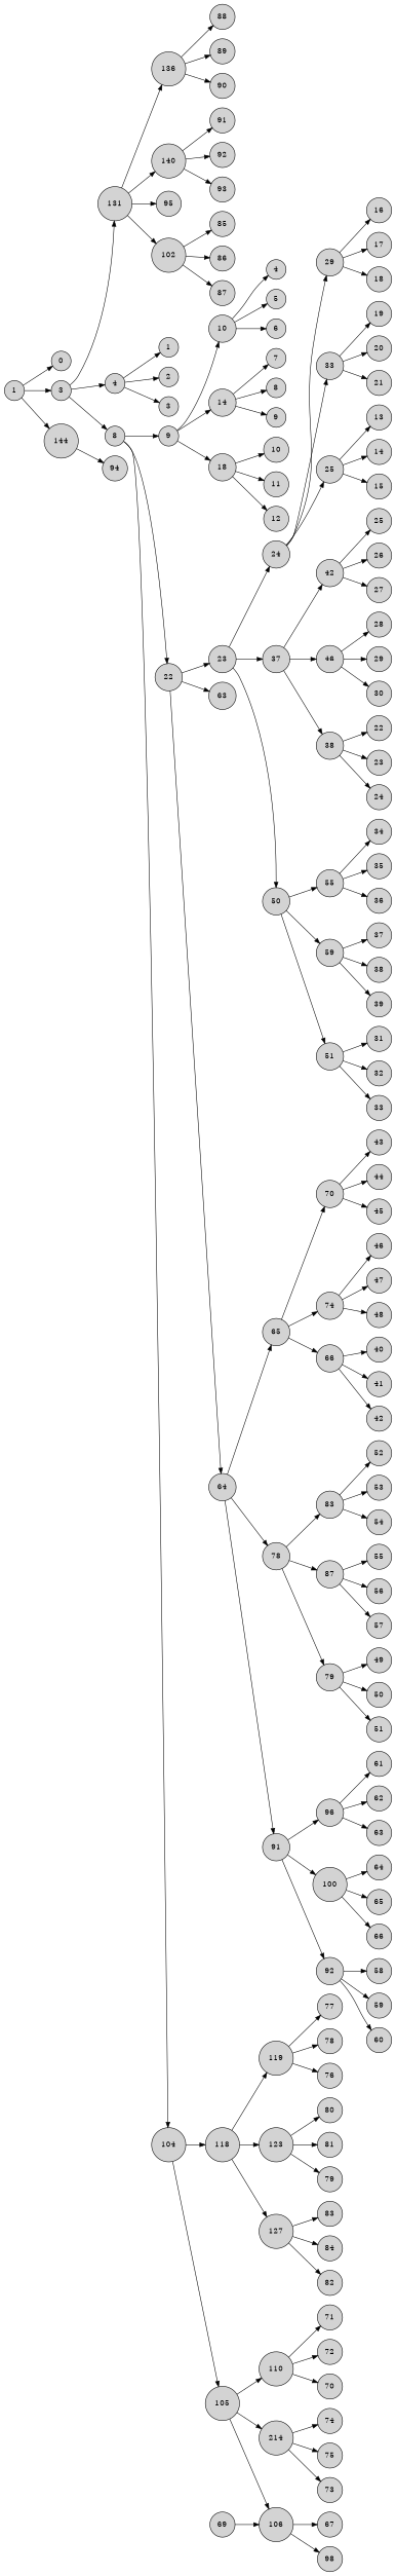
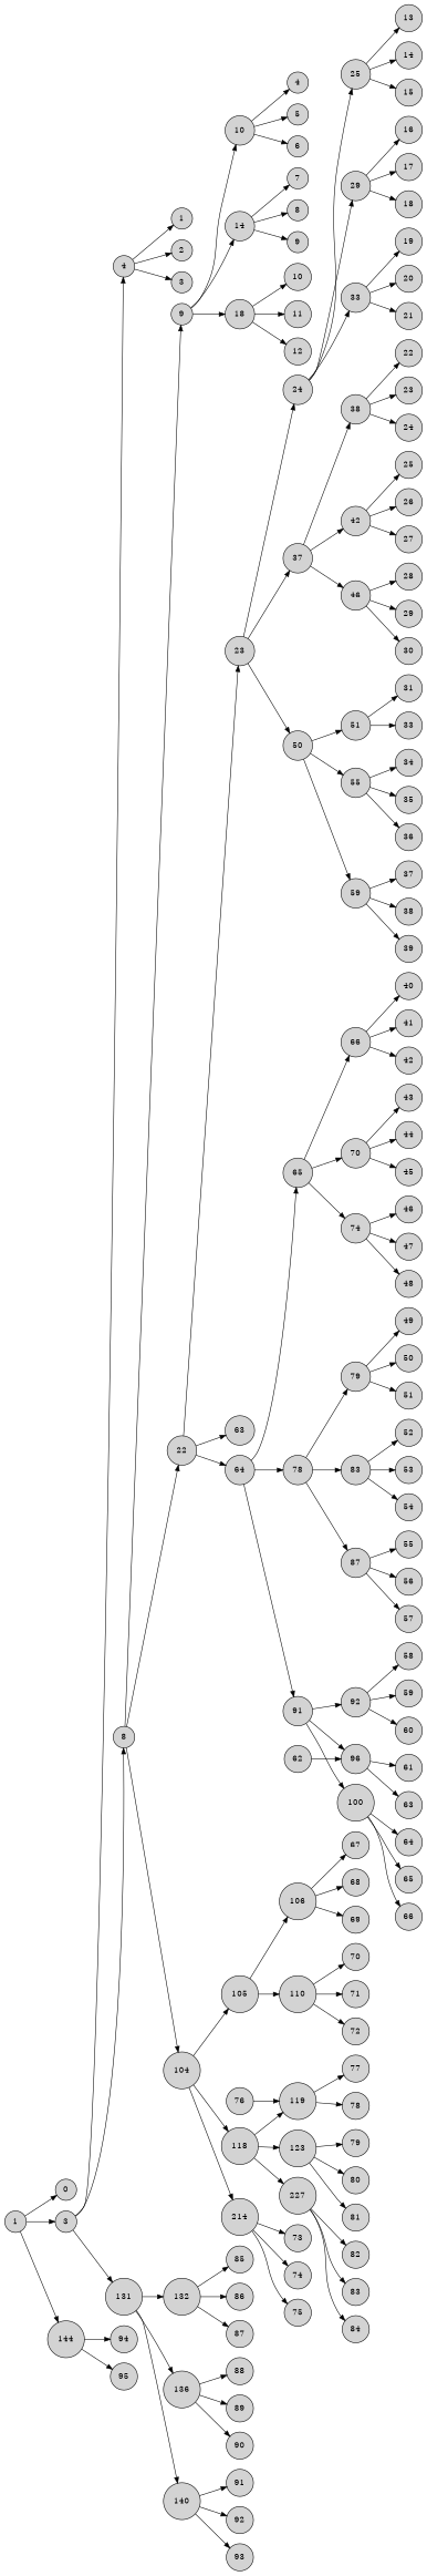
  digraph {
    rankdir=LR
    node [shape=circle style=filled]
    1 [height=0.1 width=0.1]
    n2 [label=0]
    3 [height=0.1 width=0.1]
    144 [height=0.1 width=0.1]
    4 [height=0.1 width=0.1]
    8 [height=0.1 width=0.1]
    131 [height=0.1 width=0.1]
    n8 [label=94]
    n9 [label=95]
    n10 [label=1]
    n11 [label=2]
    n12 [label=3]
    9 [height=0.1 width=0.1]
    22 [height=0.1 width=0.1]
    104 [height=0.1 width=0.1]
-   132 [height=0.1 width=0.1 label=102]
+   132 [height=0.1 width=0.1]
    136 [height=0.1 width=0.1]
    140 [height=0.1 width=0.1]
    10 [height=0.1 width=0.1]
    n20 [label=4]
    n21 [label=5]
    n22 [label=6]
    14 [height=0.1 width=0.1]
    18 [height=0.1 width=0.1]
    n25 [label=7]
    n26 [label=8]
    n27 [label=9]
    n28 [label=10]
    n29 [label=11]
    n30 [label=12]
    23 [height=0.1 width=0.1]
    63 [height=0.1 width=0.1]
    64 [height=0.1 width=0.1]
    105 [height=0.1 width=0.1]
    118 [height=0.1 width=0.1]
    25 [height=0.1 width=0.1]
    n37 [label=13]
    n38 [label=14]
    n39 [label=15]
    24 [height=0.1 width=0.1]
    29 [height=0.1 width=0.1]
    33 [height=0.1 width=0.1]
    n43 [label=16]
    n44 [label=17]
    n45 [label=18]
    n46 [label=19]
    n47 [label=20]
    n48 [label=21]
    37 [height=0.1 width=0.1]
    50 [height=0.1 width=0.1]
    38 [height=0.1 width=0.1]
    42 [height=0.1 width=0.1]
    46 [height=0.1 width=0.1]
    51 [height=0.1 width=0.1]
    55 [height=0.1 width=0.1]
    59 [height=0.1 width=0.1]
    n57 [label=22]
    n58 [label=23]
    n59 [label=24]
    n60 [label=25]
    n61 [label=26]
    n62 [label=27]
    n63 [label=28]
    n64 [label=29]
    n65 [label=30]
    n66 [label=31]
-   n67 [label=32]
    n68 [label=33]
    n69 [label=34]
    n70 [label=35]
    n71 [label=36]
    n72 [label=37]
    n73 [label=38]
    n74 [label=39]
    65 [height=0.1 width=0.1]
    78 [height=0.1 width=0.1]
    91 [height=0.1 width=0.1]
    66 [height=0.1 width=0.1]
    n79 [label=40]
    n80 [label=41]
    n81 [label=42]
    70 [height=0.1 width=0.1]
    74 [height=0.1 width=0.1]
    n84 [label=43]
    n85 [label=44]
    n86 [label=45]
    n87 [label=46]
    n88 [label=47]
    n89 [label=48]
    79 [height=0.1 width=0.1]
    83 [height=0.1 width=0.1]
    87 [height=0.1 width=0.1]
    92 [height=0.1 width=0.1]
    96 [height=0.1 width=0.1]
    100 [height=0.1 width=0.1]
    n96 [label=49]
    n97 [label=50]
    n98 [label=51]
    n99 [label=52]
    n100 [label=53]
    n101 [label=54]
    n102 [label=55]
    n103 [label=56]
    n104 [label=57]
    n105 [label=58]
    n106 [label=59]
    n107 [label=60]
    n108 [label=61]
    n109 [label=62]
    n110 [label=63]
    n111 [label=64]
    n112 [label=65]
    n113 [label=66]
    106 [height=0.1 width=0.1]
    n115 [label=67]
-   n116 [label=98]
+   n116 [label=68]
    n117 [label=69]
    110 [height=0.1 width=0.1]
    n119 [height=0.1 label=214 width=0.1]
    n120 [label=70]
    n121 [label=71]
    n122 [label=72]
    n123 [label=73]
    n124 [label=74]
    n125 [label=75]
    119 [height=0.1 width=0.1]
    123 [height=0.1 width=0.1]
-   127 [height=0.1 width=0.1]
+   127 [height=0.1 width=0.1 label=227]
    n129 [label=76]
    n130 [label=77]
    n131 [label=78]
    n132 [label=79]
    n133 [label=80]
    n134 [label=81]
    n135 [label=82]
    n136 [label=83]
    n137 [label=84]
    n138 [label=85]
    n139 [label=86]
    n140 [label=87]
    n141 [label=88]
    n142 [label=89]
    n143 [label=90]
    n144 [label=91]
    n145 [label=92]
    n146 [label=93]
    1 -> n2
    1 -> 3
    1 -> 144
    3 -> 4
    3 -> 8
    3 -> 131
    144 -> n8
-   131 -> n9
+   144 -> n9
    4 -> n10
    4 -> n11
    4 -> n12
    8 -> 9
    8 -> 22
    8 -> 104
    131 -> 132
    131 -> 136
    131 -> 140
    9 -> 10
    9 -> 14
    9 -> 18
    22 -> 23
    22 -> 63
    22 -> 64
    104 -> 105
    104 -> 118
    132 -> n138
    132 -> n139
    132 -> n140
    136 -> n141
    136 -> n142
    136 -> n143
    140 -> n144
    140 -> n145
    140 -> n146
    10 -> n20
    10 -> n21
    10 -> n22
    14 -> n25
    14 -> n26
    14 -> n27
    18 -> n28
    18 -> n29
    18 -> n30
    23 -> 24
    23 -> 37
    23 -> 50
    64 -> 65
    64 -> 78
    64 -> 91
    105 -> 106
    105 -> 110
-   105 -> n119
+   104 -> n119
    118 -> 119
    118 -> 123
    118 -> 127
    25 -> n37
    25 -> n38
    25 -> n39
    24 -> 25
    24 -> 29
    24 -> 33
    29 -> n43
    29 -> n44
    29 -> n45
    33 -> n46
    33 -> n47
    33 -> n48
    37 -> 38
    37 -> 42
    37 -> 46
    50 -> 51
    50 -> 55
    50 -> 59
    38 -> n57
    38 -> n58
    38 -> n59
    42 -> n60
    42 -> n61
    42 -> n62
    46 -> n63
    46 -> n64
    46 -> n65
    51 -> n66
-   51 -> n67
    51 -> n68
    55 -> n69
    55 -> n70
    55 -> n71
    59 -> n72
    59 -> n73
    59 -> n74
    65 -> 66
    65 -> 70
    65 -> 74
    78 -> 79
    78 -> 83
    78 -> 87
    91 -> 92
    91 -> 96
    91 -> 100
    66 -> n79
    66 -> n80
    66 -> n81
    70 -> n84
    70 -> n85
    70 -> n86
    74 -> n87
    74 -> n88
    74 -> n89
    79 -> n96
    79 -> n97
    79 -> n98
    83 -> n99
    83 -> n100
    83 -> n101
    87 -> n102
    87 -> n103
    87 -> n104
    92 -> n105
    92 -> n106
    92 -> n107
    96 -> n108
-   96 -> n109
+   n109 -> 96
    96 -> n110
    100 -> n111
    100 -> n112
    100 -> n113
    106 -> n115
    106 -> n116
-   n117 -> 106
+   106 -> n117
    110 -> n120
    110 -> n121
    110 -> n122
    n119 -> n123
    n119 -> n124
    n119 -> n125
-   119 -> n129
+   n129 -> 119
    119 -> n130
    119 -> n131
    123 -> n132
    123 -> n133
    123 -> n134
    127 -> n135
    127 -> n136
    127 -> n137
  }
